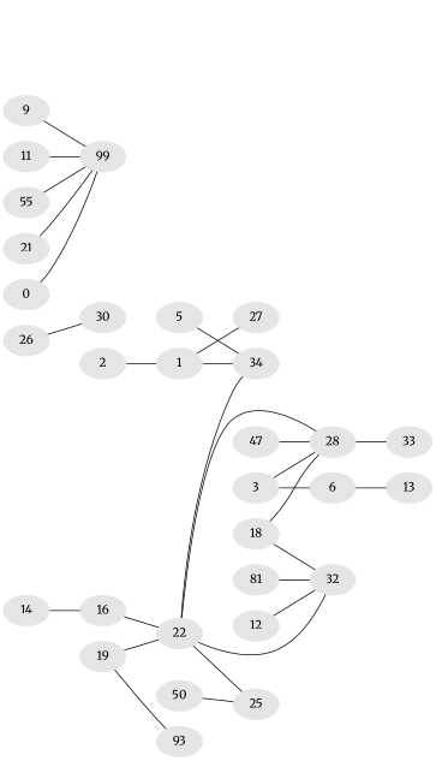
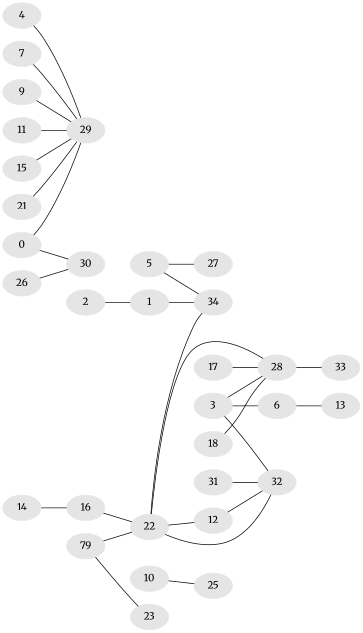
  graph {
    fontname=Merriweather
    rankdir=LR
    node [color=gray90 fontname=Merriweather style=filled]
    edge [fontname=Merriweather weight=1.0]
    1
    34
    2
    3
    6
    28
    32
    13
    33
-   29 [label=99]
+   4
+   29
    5
    27
+   7
    n15 [label=0]
    30
    9
-   10 [label=50]
+   10
    25
    11
    12
    14
    16
    22
-   15 [label=55]
-   17 [label=47]
+   15
+   17
    18
-   19
-   23 [label=93]
+   19 [label=79]
+   23
    21
    26
-   31 [label=81]
+   31
    1 -- 34
    2 -- 1
    3 -- 6
    3 -- 28
-   18 -- 32
+   3 -- 32
    6 -- 13
    28 -- 33
+   4 -- 29
    5 -- 34
-   1 -- 27
+   5 -- 27
+   7 -- 29
    n15 -- 29
+   n15 -- 30
    9 -- 29
    10 -- 25
    11 -- 29
    12 -- 32
    14 -- 16
    16 -- 22
    22 -- 34
    22 -- 28
    22 -- 32
-   22 -- 25
+   22 -- 12
    15 -- 29
    17 -- 28
    18 -- 28
    19 -- 22 [weight=2.0]
    19 -- 23
    21 -- 29
    26 -- 30
    31 -- 32
  }
